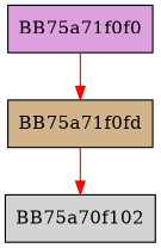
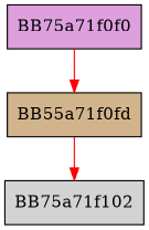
  digraph {
    splines=ortho
    node [shape=box style=filled]
    edge [color=red]
    BB75a71f0f0 [fillcolor=plum]
-   BB75a71f0fd [fillcolor=tan]
-   BB75a71f102 [fillcolor=lightgrey label=BB75a70f102]
+   BB75a71f0fd [fillcolor=tan label=BB55a71f0fd]
+   BB75a71f102 [fillcolor=lightgrey]
    BB75a71f0f0 -> BB75a71f0fd
    BB75a71f0fd -> BB75a71f102
  }
